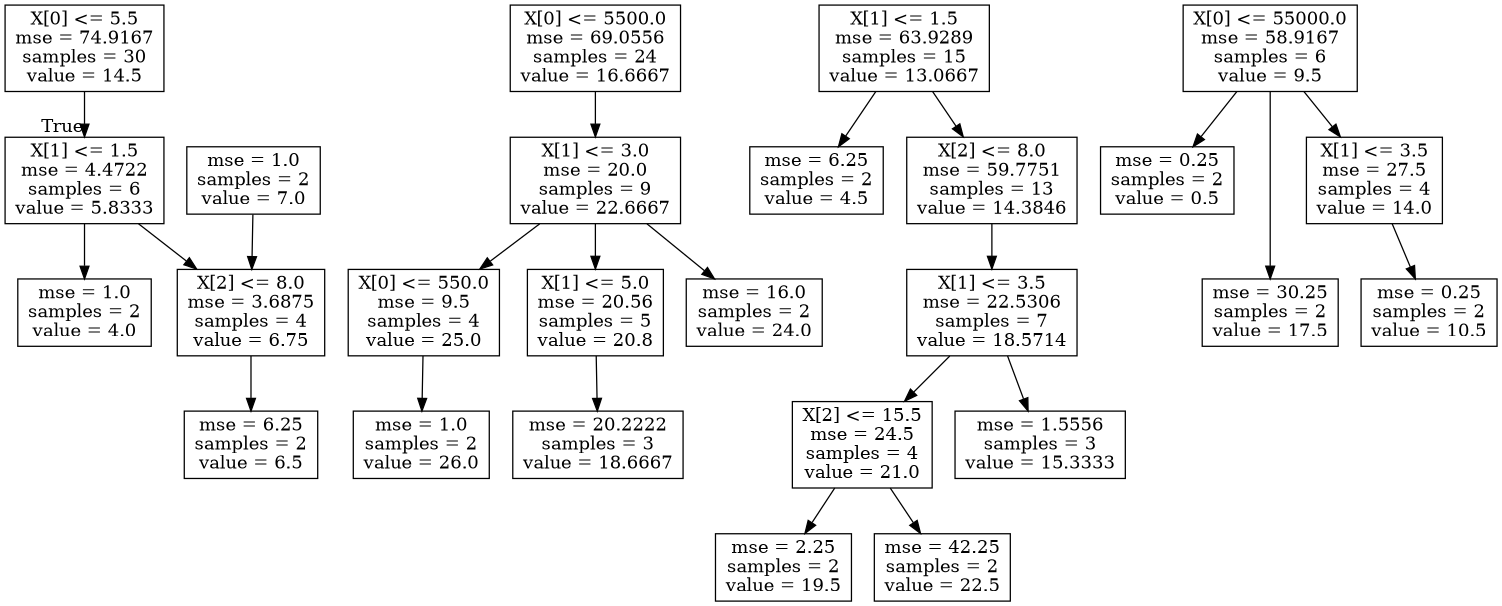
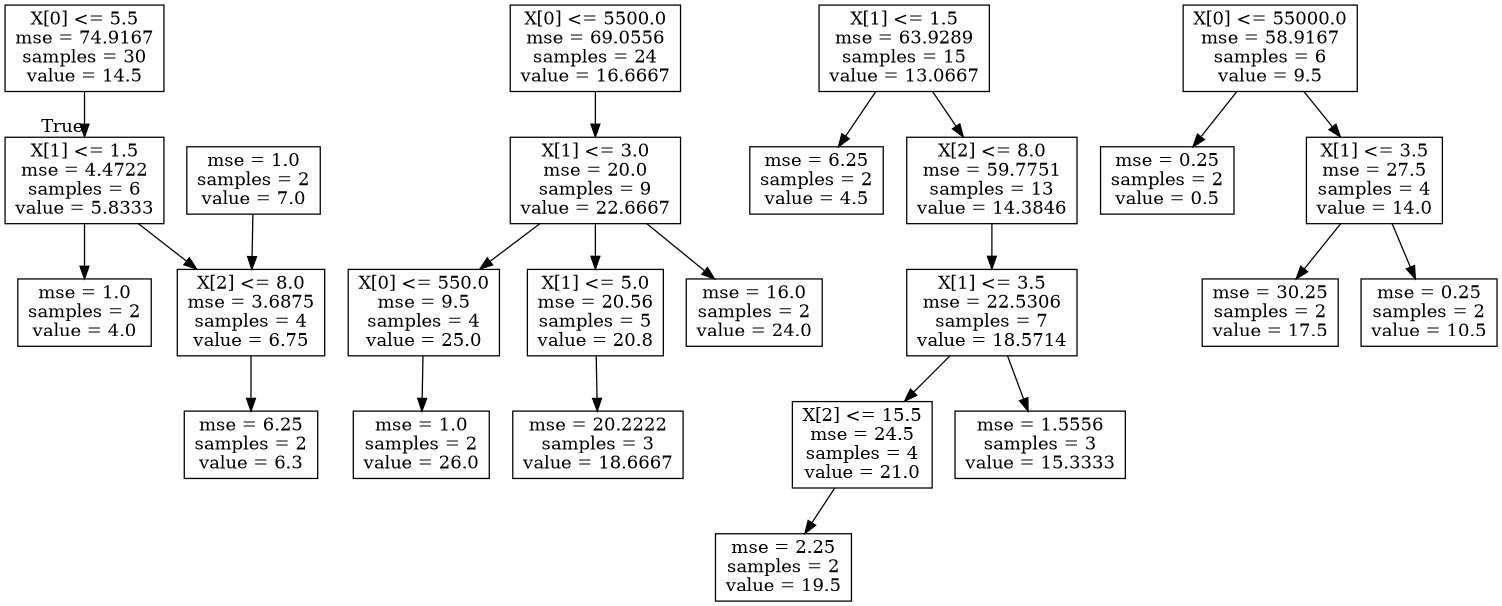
  digraph {
    node [shape=box]
    n1 [label="X[0] <= 5.5\nmse = 74.9167\nsamples = 30\nvalue = 14.5"]
    n2 [label="X[1] <= 1.5\nmse = 4.4722\nsamples = 6\nvalue = 5.8333"]
    n3 [label="mse = 1.0\nsamples = 2\nvalue = 4.0"]
    n4 [label="X[2] <= 8.0\nmse = 3.6875\nsamples = 4\nvalue = 6.75"]
    n5 [label="X[0] <= 5500.0\nmse = 69.0556\nsamples = 24\nvalue = 16.6667"]
    n6 [label="X[1] <= 3.0\nmse = 20.0\nsamples = 9\nvalue = 22.6667"]
-   n7 [label="mse = 6.25\nsamples = 2\nvalue = 6.5"]
+   n7 [label="mse = 6.25\nsamples = 2\nvalue = 6.3"]
    n8 [label="mse = 1.0\nsamples = 2\nvalue = 7.0"]
    n9 [label="X[0] <= 550.0\nmse = 9.5\nsamples = 4\nvalue = 25.0"]
    n10 [label="X[1] <= 5.0\nmse = 20.56\nsamples = 5\nvalue = 20.8"]
    n11 [label="mse = 16.0\nsamples = 2\nvalue = 24.0"]
    n12 [label="X[1] <= 1.5\nmse = 63.9289\nsamples = 15\nvalue = 13.0667"]
    n13 [label="mse = 6.25\nsamples = 2\nvalue = 4.5"]
    n14 [label="X[2] <= 8.0\nmse = 59.7751\nsamples = 13\nvalue = 14.3846"]
    n15 [label="mse = 1.0\nsamples = 2\nvalue = 26.0"]
    n16 [label="mse = 20.2222\nsamples = 3\nvalue = 18.6667"]
    n17 [label="X[1] <= 3.5\nmse = 22.5306\nsamples = 7\nvalue = 18.5714"]
    n18 [label="X[0] <= 55000.0\nmse = 58.9167\nsamples = 6\nvalue = 9.5"]
    n19 [label="mse = 0.25\nsamples = 2\nvalue = 0.5"]
    n20 [label="X[1] <= 3.5\nmse = 27.5\nsamples = 4\nvalue = 14.0"]
    n21 [label="X[2] <= 15.5\nmse = 24.5\nsamples = 4\nvalue = 21.0"]
    n22 [label="mse = 1.5556\nsamples = 3\nvalue = 15.3333"]
    n23 [label="mse = 30.25\nsamples = 2\nvalue = 17.5"]
    n24 [label="mse = 0.25\nsamples = 2\nvalue = 10.5"]
    n25 [label="mse = 2.25\nsamples = 2\nvalue = 19.5"]
-   n26 [label="mse = 42.25\nsamples = 2\nvalue = 22.5"]
    n1 -> n2 [headlabel=True labelangle=45 labeldistance=2.5]
    n2 -> n3
    n2 -> n4
    n4 -> n7
    n5 -> n6
    n6 -> n9
    n6 -> n10
    n6 -> n11
    n8 -> n4
    n9 -> n15
    n10 -> n16
    n12 -> n13
    n12 -> n14
    n14 -> n17
    n17 -> n21
    n17 -> n22
    n18 -> n19
    n18 -> n20
-   n18 -> n23
+   n20 -> n23
    n20 -> n24
    n21 -> n25
-   n21 -> n26
  }
